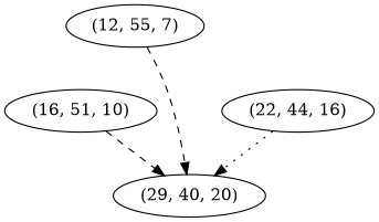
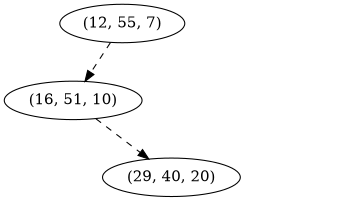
  digraph {
    edge [style=dashed]
    "(12, 55, 7)"
    "(16, 51, 10)"
    "(29, 40, 20)"
-   "(22, 44, 16)"
-   "(12, 55, 7)" -> "(29, 40, 20)"
+   "(12, 55, 7)" -> "(16, 51, 10)"
    "(16, 51, 10)" -> "(29, 40, 20)"
-   "(22, 44, 16)" -> "(29, 40, 20)" [style=dotted]
  }
